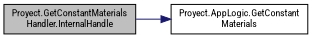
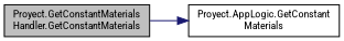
  digraph {
    rankdir=LR
    fontname="Roboto Condensed"
    node [color=black fontname="Roboto Condensed" fontsize=10 shape=record style=filled]
-   n1 [fillcolor=grey75 fontcolor=black height=0.2 label="Proyect.GetConstantMaterials\lHandler.InternalHandle" width=0.4]
+   n1 [fillcolor=grey75 fontcolor=black height=0.2 label="Proyect.GetConstantMaterials\lHandler.GetConstantMaterials" width=0.4]
    n2 [fillcolor=white height=0.2 label="Proyect.AppLogic.GetConstant\lMaterials" width=0.4]
    n1 -> n2 [color=midnightblue fontname="Roboto Condensed" fontsize=10 labelfontname=Helvetica labelfontsize=10 style=solid]
  }
